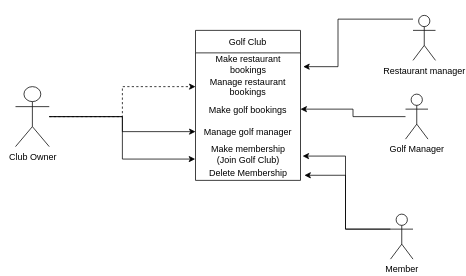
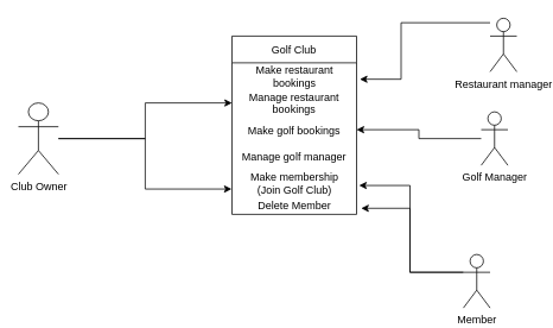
  <mxCell id="0" />
  <mxCell id="1" parent="0" />
  <mxCell id="2" value="Golf Club" style="swimlane;fontStyle=0;childLayout=stackLayout;horizontal=1;startSize=30;horizontalStack=0;resizeParent=1;resizeParentMax=0;resizeLast=0;collapsible=1;marginBottom=0;" vertex="1" parent="1"><mxGeometry x="260" y="40" width="140" height="200" as="geometry"><mxRectangle x="480" y="305" width="50" height="30" as="alternateBounds" /></mxGeometry></mxCell>
  <mxCell id="3" value="Make restaurant &lt;br&gt;bookings" style="text;html=1;align=center;verticalAlign=middle;resizable=0;points=[];autosize=1;strokeColor=none;fillColor=none;" vertex="1" parent="2"><mxGeometry y="30" width="140" height="30" as="geometry" /></mxCell>
  <mxCell id="4" value="Manage restaurant&#10;bookings" style="text;strokeColor=none;fillColor=none;align=center;verticalAlign=middle;spacingLeft=4;spacingRight=4;overflow=hidden;points=[[0,0.5],[1,0.5]];portConstraint=eastwest;rotatable=0;" vertex="1" parent="2"><mxGeometry y="60" width="140" height="30" as="geometry" /></mxCell>
  <mxCell id="5" value="Make golf bookings" style="text;strokeColor=none;fillColor=none;align=center;verticalAlign=middle;spacingLeft=4;spacingRight=4;overflow=hidden;points=[[0,0.5],[1,0.5]];portConstraint=eastwest;rotatable=0;" vertex="1" parent="2"><mxGeometry y="90" width="140" height="30" as="geometry" /></mxCell>
  <mxCell id="6" value="Manage golf manager" style="text;strokeColor=none;fillColor=none;align=center;verticalAlign=middle;spacingLeft=4;spacingRight=4;overflow=hidden;points=[[0,0.5],[1,0.5]];portConstraint=eastwest;rotatable=0;" vertex="1" parent="2"><mxGeometry y="120" width="140" height="30" as="geometry" /></mxCell>
  <mxCell id="7" value="Make membership&lt;br&gt;(Join Golf Club)" style="text;html=1;align=center;verticalAlign=middle;resizable=0;points=[];autosize=1;strokeColor=none;fillColor=none;" vertex="1" parent="2"><mxGeometry y="150" width="140" height="30" as="geometry" /></mxCell>
- <mxCell id="8" value="Delete Membership" style="text;html=1;align=center;verticalAlign=middle;resizable=0;points=[];autosize=1;strokeColor=none;fillColor=none;" vertex="1" parent="2"><mxGeometry y="180" width="140" height="20" as="geometry" /></mxCell>
+ <mxCell id="8" value="Delete Member" style="text;html=1;align=center;verticalAlign=middle;resizable=0;points=[];autosize=1;strokeColor=none;fillColor=none;" vertex="1" parent="2"><mxGeometry y="180" width="140" height="20" as="geometry" /></mxCell>
  <mxCell id="9" style="edgeStyle=orthogonalEdgeStyle;rounded=0;orthogonalLoop=1;jettySize=auto;html=1;entryX=0;entryY=0.5;entryDx=0;entryDy=0;" edge="1" parent="1" target="4"><mxGeometry relative="1" as="geometry"><mxPoint x="260" y="115" as="sourcePoint" /></mxGeometry></mxCell>
- <mxCell id="10" style="edgeStyle=orthogonalEdgeStyle;rounded=0;orthogonalLoop=1;jettySize=auto;html=1;dashed=1;" edge="1" parent="1" source="13" target="4"><mxGeometry relative="1" as="geometry" /></mxCell>
- <mxCell id="11" style="edgeStyle=orthogonalEdgeStyle;rounded=0;orthogonalLoop=1;jettySize=auto;html=1;" edge="1" parent="1" source="13" target="6"><mxGeometry relative="1" as="geometry" /></mxCell>
+ <mxCell id="10" style="edgeStyle=orthogonalEdgeStyle;rounded=0;orthogonalLoop=1;jettySize=auto;html=1;" edge="1" parent="1" source="13" target="4"><mxGeometry relative="1" as="geometry" /></mxCell>
  <mxCell id="12" style="edgeStyle=orthogonalEdgeStyle;rounded=0;orthogonalLoop=1;jettySize=auto;html=1;entryX=-0.003;entryY=0.72;entryDx=0;entryDy=0;entryPerimeter=0;" edge="1" parent="1" source="13" target="7"><mxGeometry relative="1" as="geometry" /></mxCell>
  <mxCell id="13" value="Club Owner" style="shape=umlActor;verticalLabelPosition=bottom;verticalAlign=top;html=1;outlineConnect=0;fontStyle=0;" vertex="1" parent="1"><mxGeometry x="20" y="115" width="45" height="80" as="geometry" /></mxCell>
  <mxCell id="14" style="edgeStyle=orthogonalEdgeStyle;rounded=0;orthogonalLoop=1;jettySize=auto;html=1;entryX=1.026;entryY=0.613;entryDx=0;entryDy=0;entryPerimeter=0;" edge="1" parent="1" source="15" target="3"><mxGeometry relative="1" as="geometry"><Array as="points"><mxPoint x="450" y="25" /><mxPoint x="450" y="88" /></Array></mxGeometry></mxCell>
  <mxCell id="15" value="Restaurant manager" style="shape=umlActor;verticalLabelPosition=bottom;verticalAlign=top;html=1;outlineConnect=0;" vertex="1" parent="1"><mxGeometry x="550" y="20" width="30" height="60" as="geometry" /></mxCell>
  <mxCell id="16" style="edgeStyle=orthogonalEdgeStyle;rounded=0;orthogonalLoop=1;jettySize=auto;html=1;entryX=1.02;entryY=0.587;entryDx=0;entryDy=0;entryPerimeter=0;" edge="1" parent="1" source="18" target="7"><mxGeometry relative="1" as="geometry"><Array as="points"><mxPoint x="460" y="305" /><mxPoint x="460" y="208" /></Array></mxGeometry></mxCell>
  <mxCell id="17" style="edgeStyle=orthogonalEdgeStyle;rounded=0;orthogonalLoop=1;jettySize=auto;html=1;entryX=1.037;entryY=0.66;entryDx=0;entryDy=0;entryPerimeter=0;" edge="1" parent="1" source="18" target="8"><mxGeometry relative="1" as="geometry"><Array as="points"><mxPoint x="460" y="305" /><mxPoint x="460" y="233" /></Array></mxGeometry></mxCell>
  <mxCell id="18" value="Member" style="shape=umlActor;verticalLabelPosition=bottom;verticalAlign=top;html=1;outlineConnect=0;" vertex="1" parent="1"><mxGeometry x="520" y="285" width="30" height="60" as="geometry" /></mxCell>
  <mxCell id="19" style="edgeStyle=orthogonalEdgeStyle;rounded=0;orthogonalLoop=1;jettySize=auto;html=1;entryX=1;entryY=0.5;entryDx=0;entryDy=0;" edge="1" parent="1" source="20" target="5"><mxGeometry relative="1" as="geometry" /></mxCell>
  <mxCell id="20" value="Golf Manager" style="shape=umlActor;verticalLabelPosition=bottom;verticalAlign=top;html=1;outlineConnect=0;" vertex="1" parent="1"><mxGeometry x="540" y="125" width="30" height="60" as="geometry" /></mxCell>
